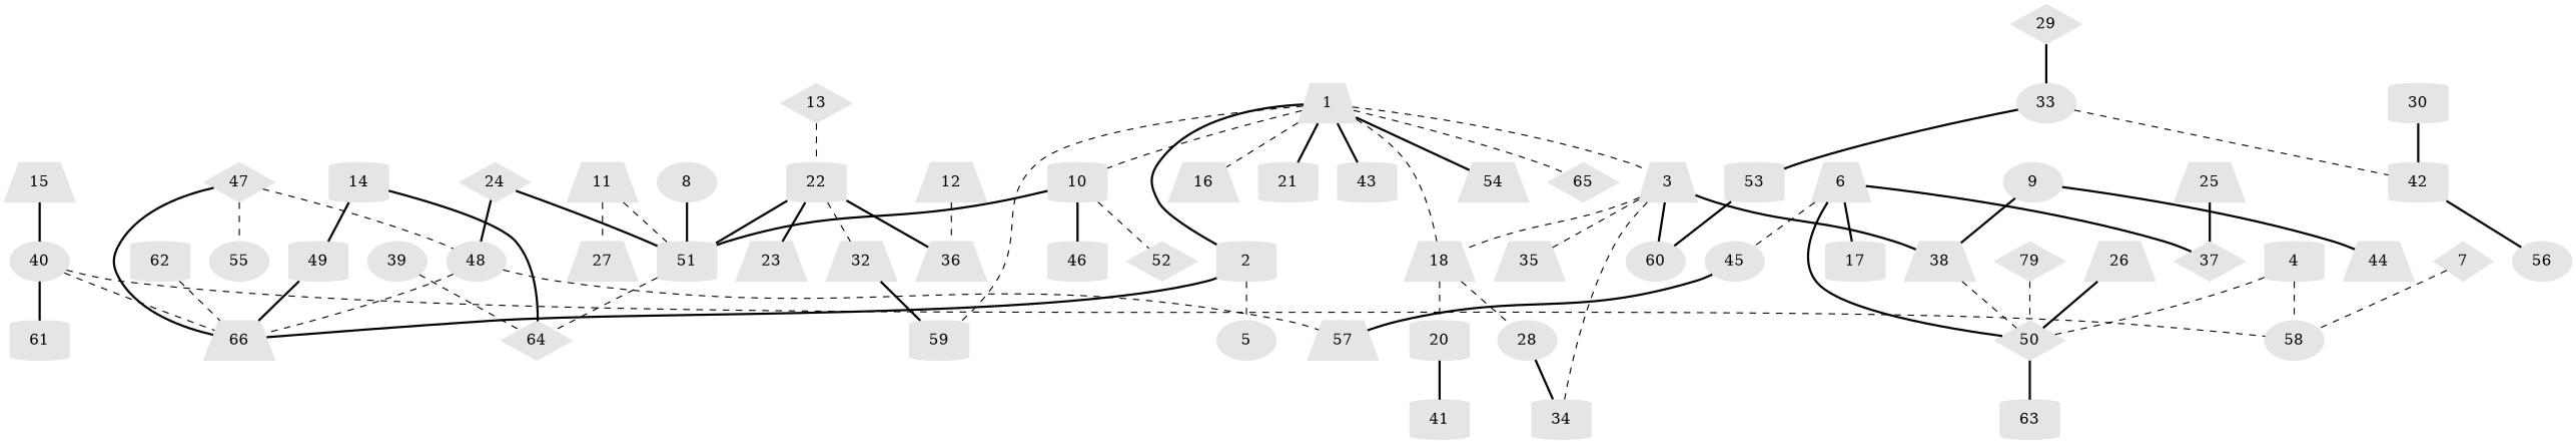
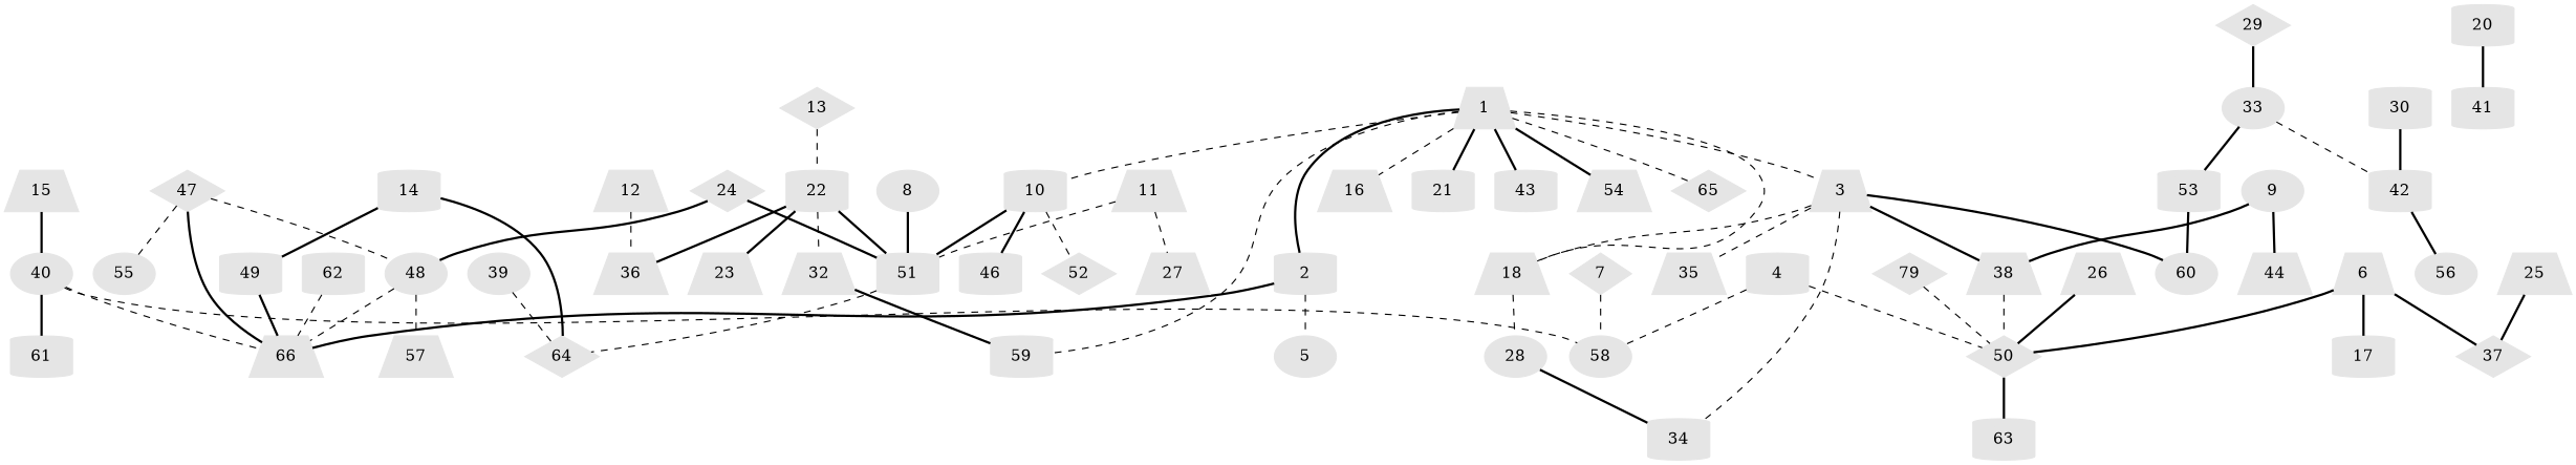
  graph {
    node [color=gray90 shape=cylinder style=filled]
    edge [style=bold weight=1.0]
    1 [shape=trapezium]
    2
    3 [shape=trapezium]
    10
    16 [shape=trapezium]
    18 [shape=trapezium]
    21
    43
    54 [shape=trapezium]
    59
    65 [shape=diamond]
    5 [shape=ellipse]
    66 [shape=trapezium]
    34
    35 [shape=trapezium]
    38 [shape=trapezium]
    60 [shape=ellipse]
    51
    46
    52 [shape=diamond]
    20
    28 [shape=ellipse]
    50 [shape=diamond]
    4
    58 [shape=ellipse]
    63
    6 [shape=trapezium]
    17
    37 [shape=diamond]
-   45 [shape=ellipse]
    57 [shape=trapezium]
    7 [shape=diamond]
    8 [shape=ellipse]
    64 [shape=diamond]
    9 [shape=ellipse]
    44 [shape=trapezium]
    11 [shape=trapezium]
    27 [shape=trapezium]
    12 [shape=trapezium]
    36 [shape=trapezium]
    13 [shape=diamond]
    22
    23 [shape=trapezium]
    32 [shape=trapezium]
    14
    49
    15 [shape=trapezium]
    40 [shape=ellipse]
    61
    41
    n51 [label=79 shape=diamond]
    24 [shape=diamond]
    48 [shape=ellipse]
    25 [shape=trapezium]
    26 [shape=trapezium]
    29 [shape=diamond]
    33 [shape=ellipse]
    42
    53
    30
    56 [shape=ellipse]
    39 [shape=ellipse]
    47 [shape=diamond]
    55 [shape=ellipse]
    62
    1 -- 2
    1 -- 3 [style=dashed]
    1 -- 10 [style=dashed]
    1 -- 16 [style=dashed]
    1 -- 18 [style=dashed]
    1 -- 21
    1 -- 43
    1 -- 54
    1 -- 59 [style=dashed]
    1 -- 65 [style=dashed]
    2 -- 5 [style=dashed]
    2 -- 66
    3 -- 18 [style=dashed]
    3 -- 34 [style=dashed]
    3 -- 35 [style=dashed]
    3 -- 38
    3 -- 60
    10 -- 51
    10 -- 46
    10 -- 52 [style=dashed]
-   18 -- 20 [style=dashed]
    18 -- 28 [style=dashed]
    38 -- 50 [style=dashed]
    51 -- 64 [style=dashed]
    20 -- 41
    28 -- 34
    50 -- 63
    4 -- 50 [style=dashed]
    4 -- 58 [style=dashed]
    6 -- 50
    6 -- 17
    6 -- 37
-   6 -- 45 [style=dashed]
-   45 -- 57
    7 -- 58 [style=dashed]
    8 -- 51
    9 -- 38
    9 -- 44
    11 -- 51 [style=dashed]
    11 -- 27 [style=dashed]
    12 -- 36 [style=dashed]
    13 -- 22 [style=dashed]
    22 -- 51
    22 -- 36
    22 -- 23
    22 -- 32 [style=dashed]
    32 -- 59
    14 -- 64
    14 -- 49
    49 -- 66
    15 -- 40
    40 -- 66 [style=dashed]
    40 -- 58 [style=dashed]
    40 -- 61
    n51 -- 50 [style=dashed]
    24 -- 51
    24 -- 48
    48 -- 66 [style=dashed]
    48 -- 57 [style=dashed]
    25 -- 37
    26 -- 50
    29 -- 33
    33 -- 42 [style=dashed]
    33 -- 53
    42 -- 56
    53 -- 60
    30 -- 42
    39 -- 64 [style=dashed]
    47 -- 66
    47 -- 48 [style=dashed]
    47 -- 55 [style=dashed]
    62 -- 66 [style=dashed]
  }
